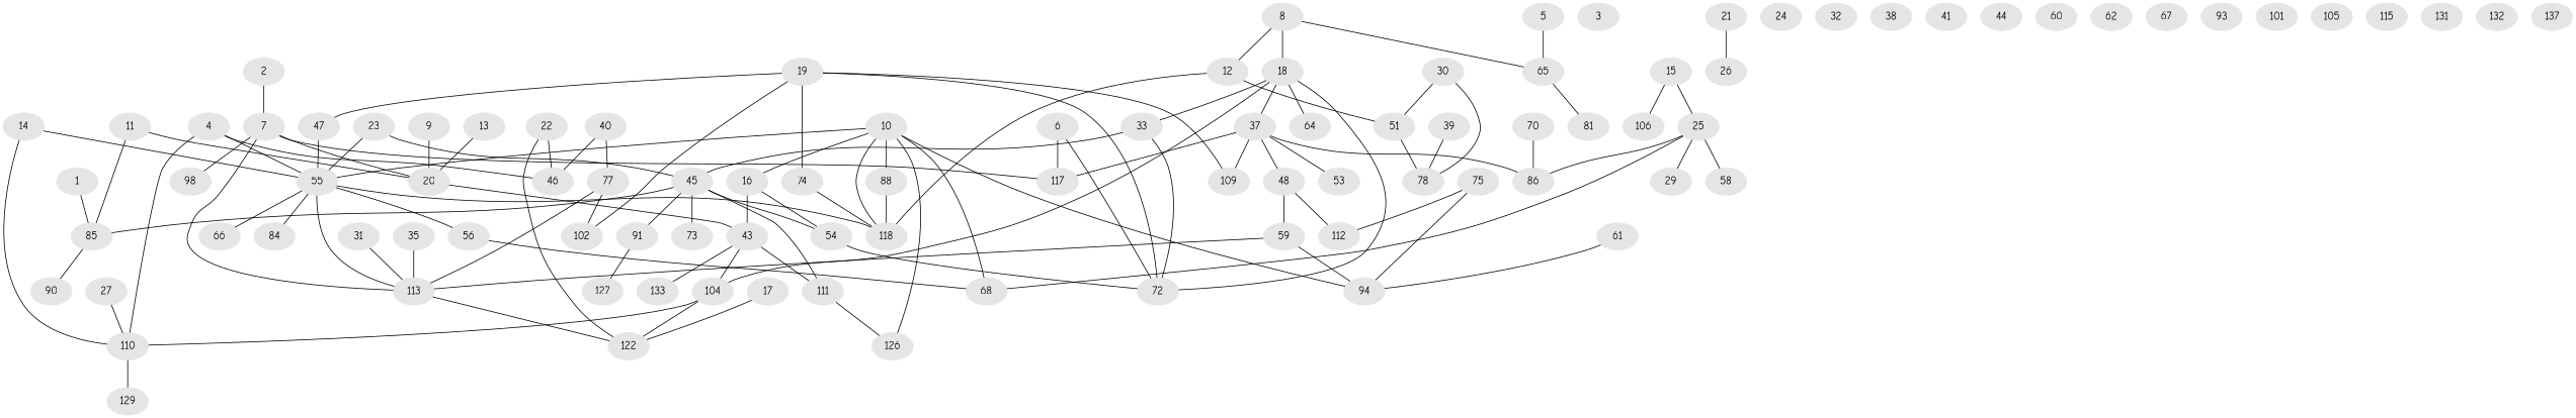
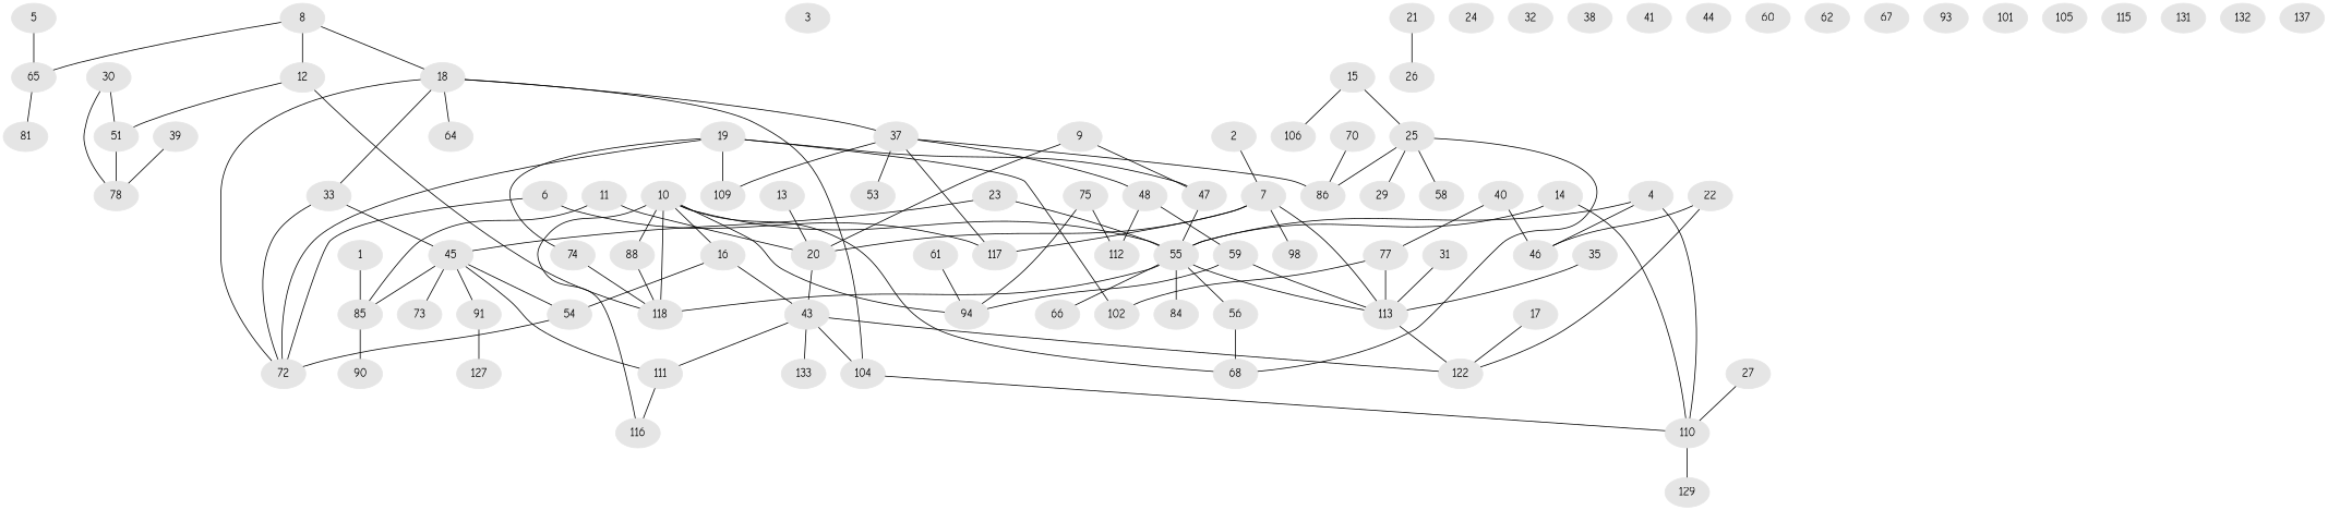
  graph {
    fontname="Comic Neue"
    node [color=gray90 fontname="Comic Neue" style=filled]
    edge [fontname="Comic Neue"]
    1 [super="+121"]
    85 [super="+92"]
    90
    7 [super="+82"]
    113 [super="+123"]
    117
    20 [super="+50"]
    98
    2
    3
    4 [super="+89"]
    46 [super="+96"]
    55 [super="+125"]
    110 [super="+124"]
    118 [super="+130"]
    56
    66
    84
    129
    122
    5 [super="+114"]
    65 [super="+99"]
    81
    6 [super="+69"]
    72 [super="+79"]
    43 [super="+49"]
    8 [super="+100"]
    12 [super="+63"]
    18 [super="+97"]
    51 [super="+103"]
    33
    37 [super="+120"]
    64
    104
    9 [super="+34"]
    47 [super="+52"]
    10 [super="+57"]
    16
    68 [super="+119"]
    88
    94 [super="+116"]
-   126
+   126 [label=116]
    54 [super="+87"]
    11
    78
    13
    14
    25 [super="+42"]
    29
    58
    86
    15
    106
    111
    133
    17 [super="+108"]
    45 [super="+134"]
    109 [super="+136"]
    48 [super="+128"]
    53
    19 [super="+36"]
    74 [super="+83"]
    102
    21 [super="+28"]
    26
    22 [super="+76"]
    73
    91 [super="+107"]
    23
    24
    27
    30 [super="+95"]
    31
    32
    35
    59 [super="+135"]
    112
    38
    39
    40 [super="+71"]
    77
    41
    44
    127
    60
    61
    62
    67
    70
    75 [super="+80"]
    93
    101
    105
    115
    131
    132
    137
    1 -- 85
    85 -- 90
    7 -- 113
    7 -- 117
    7 -- 20
    7 -- 98
    113 -- 122
    20 -- 43
    2 -- 7
    4 -- 46
    4 -- 55
    4 -- 110
    55 -- 113
    55 -- 118
    55 -- 56
    55 -- 66
    55 -- 84
    110 -- 129
    56 -- 68
    5 -- 65
    65 -- 81
    6 -- 117
    6 -- 72
-   104 -- 122
+   43 -- 122
    43 -- 104
    43 -- 111
    43 -- 133
    8 -- 65
    8 -- 12
    8 -- 18
    12 -- 118
    12 -- 51
    18 -- 72
    18 -- 33
    18 -- 37
    18 -- 64
    18 -- 104
    51 -- 78
    33 -- 72
    33 -- 45
    37 -- 117
    37 -- 86
    37 -- 109
    37 -- 48
    37 -- 53
    104 -- 110
    9 -- 20
+   9 -- 47
    47 -- 55
    10 -- 55
    10 -- 118
    10 -- 16
    10 -- 68
    10 -- 88
    10 -- 94
    10 -- 126
    16 -- 43
    16 -- 54
    88 -- 118
    54 -- 72
    11 -- 85
    11 -- 20
    13 -- 20
    14 -- 55
    14 -- 110
    25 -- 68
    25 -- 29
    25 -- 58
    25 -- 86
    15 -- 25
    15 -- 106
    111 -- 126
    17 -- 122
    45 -- 85
    45 -- 54
    45 -- 111
    45 -- 73
    45 -- 91
    48 -- 59
    48 -- 112
    19 -- 72
    19 -- 47
    19 -- 109
    19 -- 74
    19 -- 102
    74 -- 118
    21 -- 26
    22 -- 46
    22 -- 122
    91 -- 127
    23 -- 55
    23 -- 45
    27 -- 110
    30 -- 51
    30 -- 78
    31 -- 113
    35 -- 113
    59 -- 113
    59 -- 94
    39 -- 78
    40 -- 46
    40 -- 77
    77 -- 113
    77 -- 102
    61 -- 94
    70 -- 86
    75 -- 94
    75 -- 112
  }
